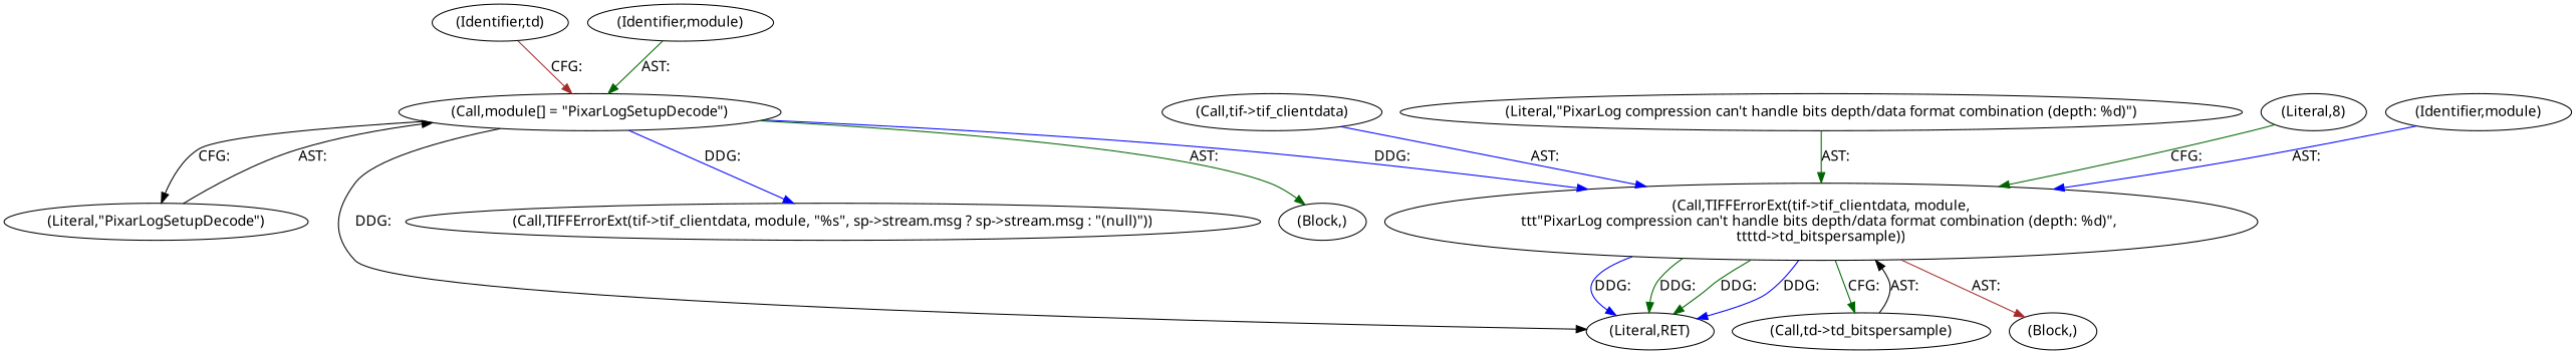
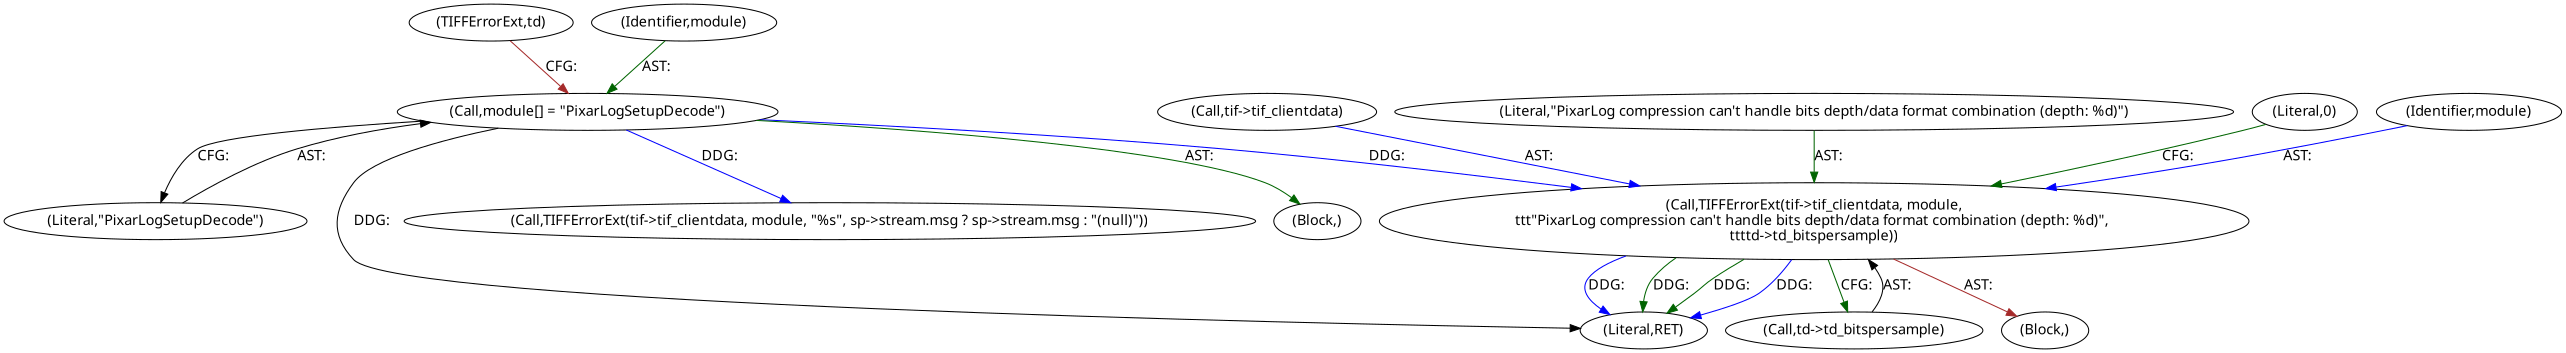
  digraph {
    fontname="Noto Sans"
    node [fontname="Noto Sans"]
    edge [color=darkgreen fontname="Noto Sans"]
    n1 [label="(Call,TIFFErrorExt(tif->tif_clientdata, module,\n\t\t\t\"PixarLog compression can't handle bits depth/data format combination (depth: %d)\", \n\t\t\ttd->td_bitspersample))"]
    n2 [label="(Literal,RET)"]
    n3 [label="(Call,td->td_bitspersample)"]
    n4 [label="(Block,)"]
    n5 [label="(Call,module[] = \"PixarLogSetupDecode\")"]
    n6 [label="(Call,TIFFErrorExt(tif->tif_clientdata, module, \"%s\", sp->stream.msg ? sp->stream.msg : \"(null)\"))"]
    n7 [label="(Block,)"]
    n8 [label="(Literal,\"PixarLogSetupDecode\")"]
-   n9 [label="(Identifier,td)"]
+   n9 [label="(TIFFErrorExt,td)"]
    n10 [label="(Call,tif->tif_clientdata)"]
    n11 [label="(Literal,\"PixarLog compression can't handle bits depth/data format combination (depth: %d)\")"]
    n12 [label="(Identifier,module)"]
-   n13 [label="(Literal,8)"]
+   n13 [label="(Literal,0)"]
    n14 [label="(Identifier,module)"]
    n1 -> n2 [color=blue label="DDG: "]
    n1 -> n2 [color=blue label="DDG: "]
    n1 -> n2 [label="DDG: "]
    n1 -> n2 [label="DDG: "]
    n1 -> n3 [label="CFG: "]
    n1 -> n4 [color=brown label="AST: "]
    n3 -> n1 [color=black label="AST: "]
    n5 -> n1 [color=blue label="DDG: "]
    n5 -> n2 [color=black label="DDG: "]
    n5 -> n6 [color=blue label="DDG: "]
    n5 -> n7 [label="AST: "]
    n5 -> n8 [color=black label="CFG: "]
    n8 -> n5 [color=black label="AST: "]
    n9 -> n5 [color=brown label="CFG: "]
    n10 -> n1 [color=blue label="AST: "]
    n11 -> n1 [label="AST: "]
    n12 -> n5 [label="AST: "]
    n13 -> n1 [label="CFG: "]
    n14 -> n1 [color=blue label="AST: "]
  }
